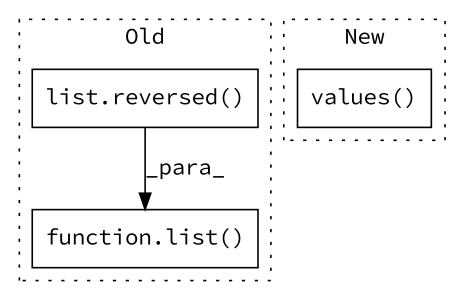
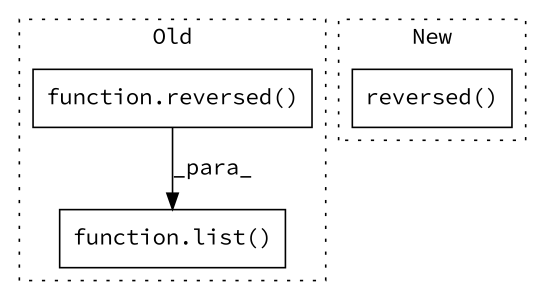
  digraph {
    fontname="Source Code Pro"
    node [a=75 shape=box fontname="Source Code Pro"]
-   n1 [l="9,1" label="list.reversed()" s="3154,3181"]
+   n1 [l="9,1" label="function.reversed()" s="3154,3181"]
    n2 [l="5,1" label="function.list()" s="3149,3182"]
-   n3 [l="13,1" label="values()" s="3577,3594"]
+   n3 [l="13,1" label="reversed()" s="3577,3594"]
    subgraph cluster_1 {
      label=Old
      style=dotted
      n1
      n2
    }
    subgraph cluster_2 {
      label=New
      style=dotted
      n3
    }
    n1 -> n2 [label=_para_ fontname="Source Code Pro"]
  }
